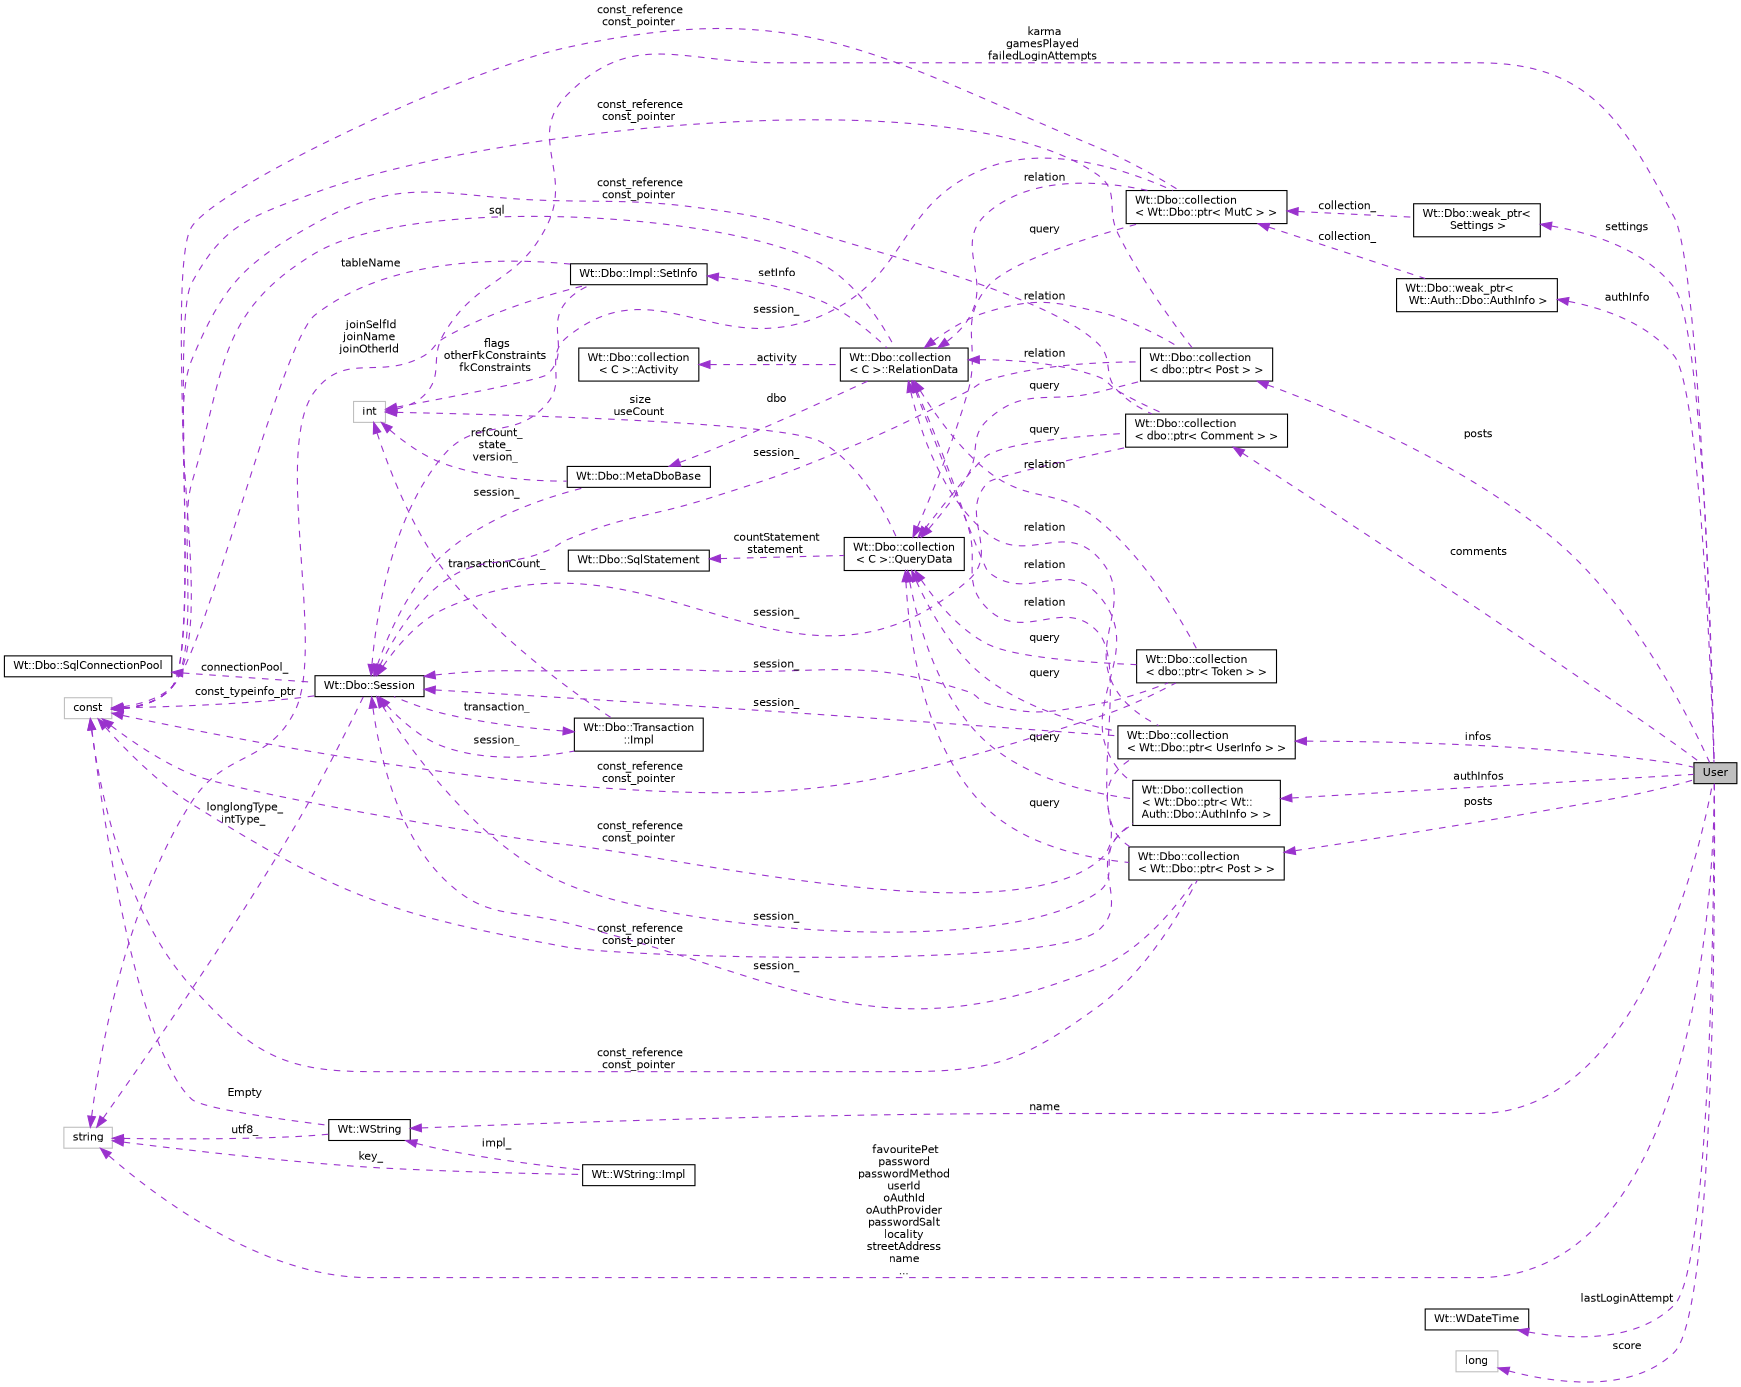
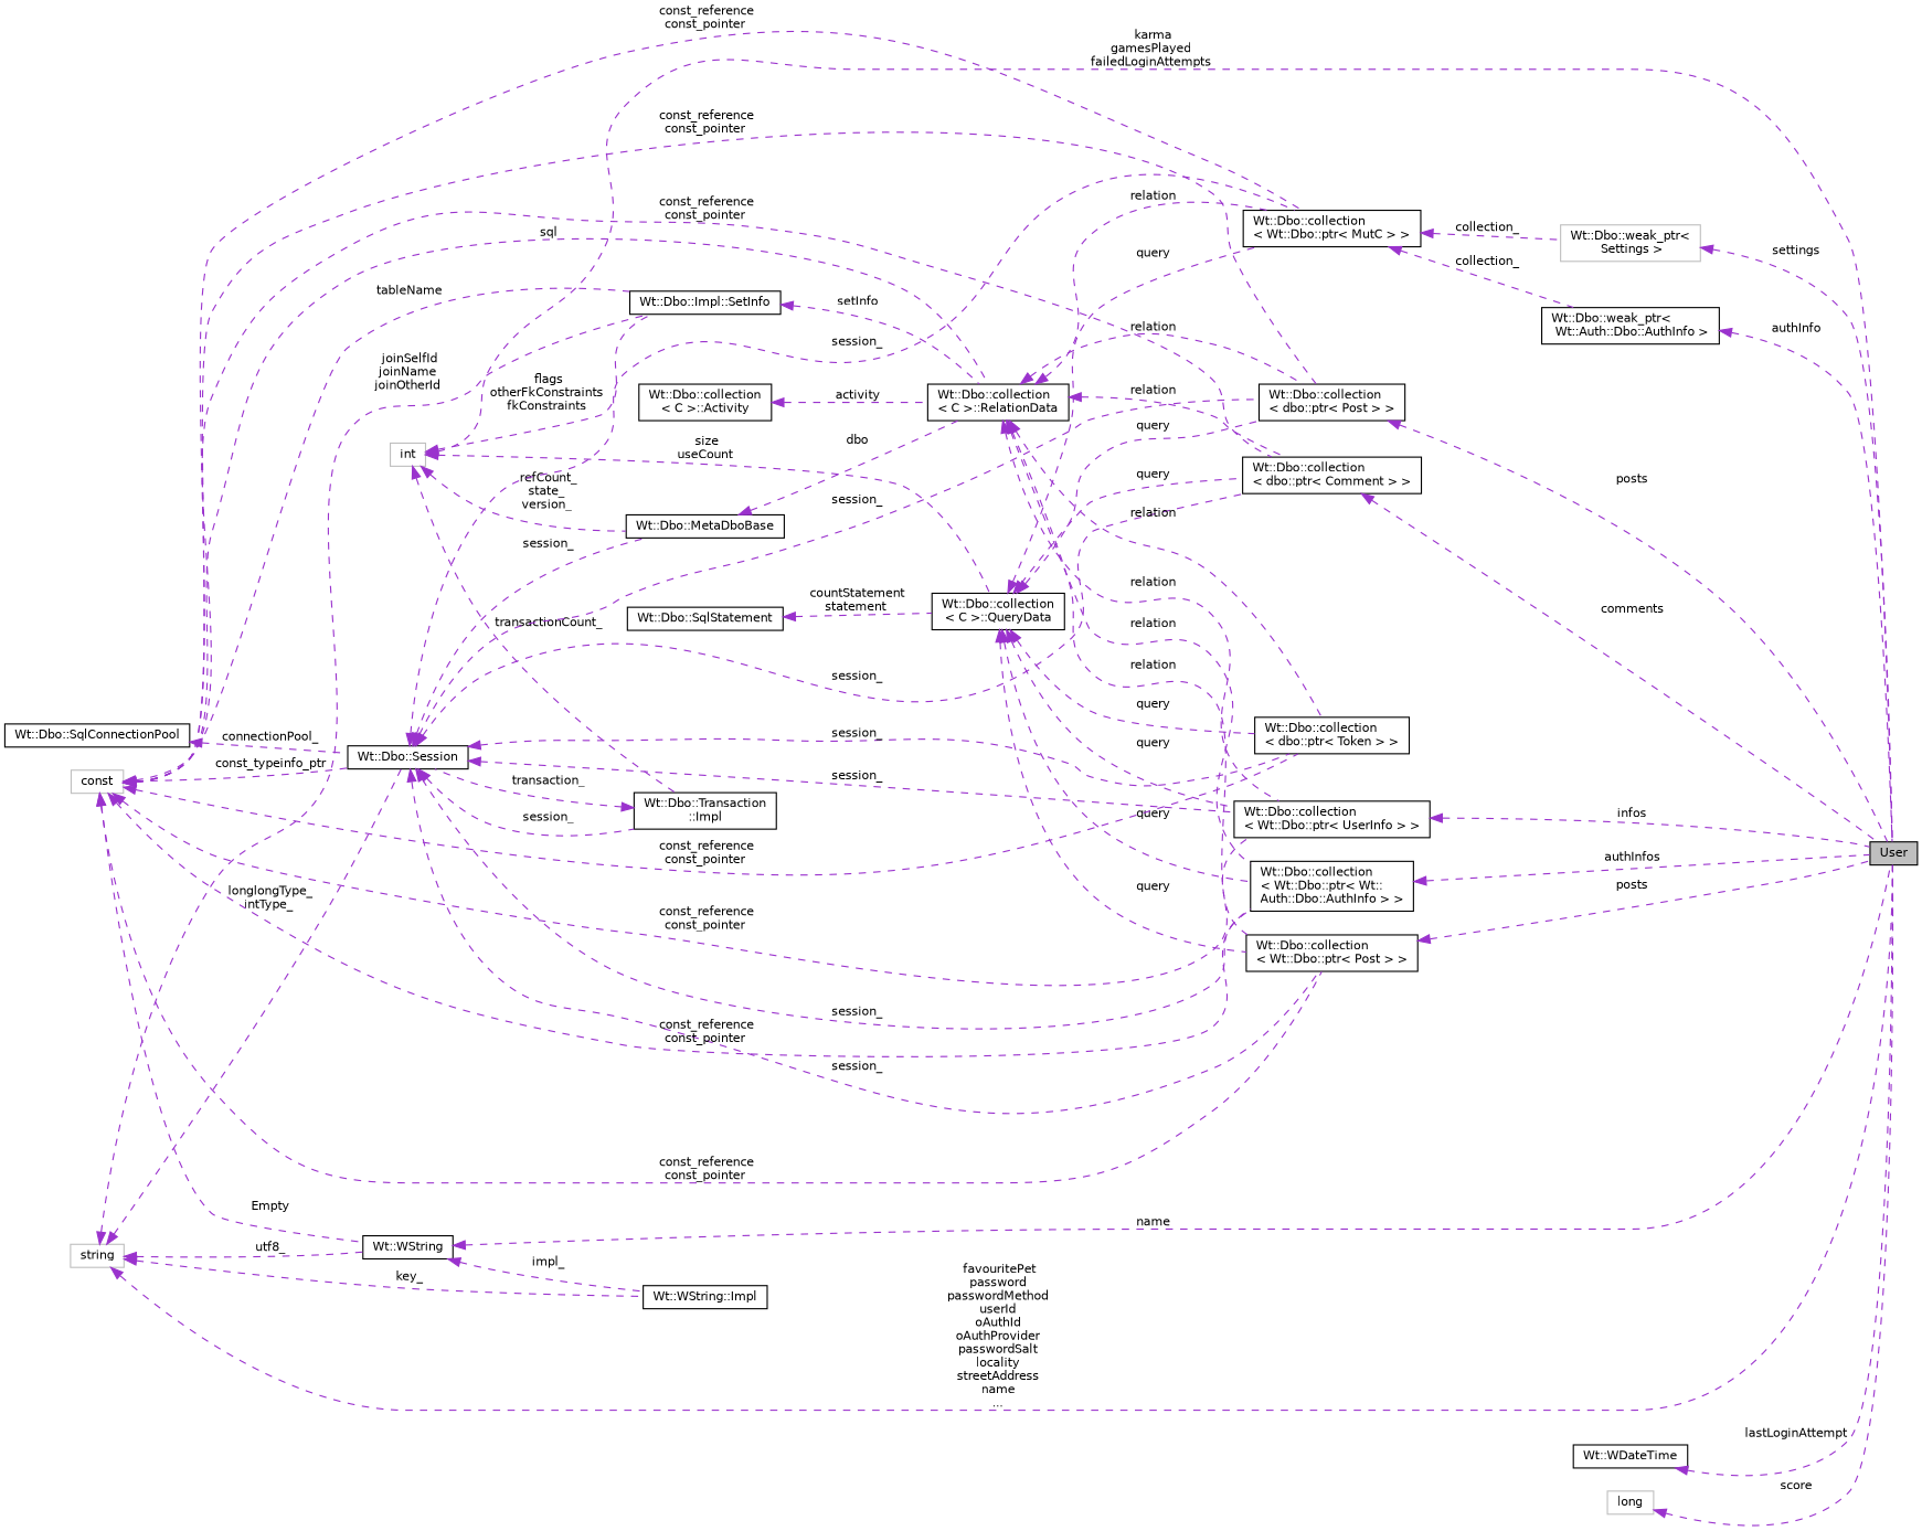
  digraph {
    rankdir=LR
    node [color=black fillcolor=white fontname=Helvetica fontsize=10 shape=record style=filled]
    edge [color=darkorchid3 dir=back fontname=Helvetica fontsize=10 labelfontname=Helvetica labelfontsize=10 style=dashed]
    n1 [fillcolor=grey75 fontcolor=black height=0.2 label=User width=0.4]
-   n2 [height=0.2 label="Wt::Dbo::weak_ptr\<\l Settings \>" width=0.4]
+   n2 [color=grey75 height=0.2 label="Wt::Dbo::weak_ptr\<\l Settings \>" width=0.4]
    n3 [height=0.2 label="Wt::Dbo::collection\l\< Wt::Dbo::ptr\< MutC \> \>" width=0.4]
    n4 [height=0.2 label="Wt::Dbo::weak_ptr\<\l Wt::Auth::Dbo::AuthInfo \>" width=0.4]
    n5 [height=0.2 label="Wt::Dbo::collection\l\< C \>::QueryData" width=0.4]
    n6 [height=0.2 label="Wt::Dbo::collection\l\< Wt::Dbo::ptr\< Post \> \>" width=0.4]
    n7 [height=0.2 label="Wt::Dbo::collection\l\< Wt::Dbo::ptr\< Wt::\lAuth::Dbo::AuthInfo \> \>" width=0.4]
    n8 [height=0.2 label="Wt::Dbo::collection\l\< dbo::ptr\< Token \> \>" width=0.4]
    n9 [height=0.2 label="Wt::Dbo::collection\l\< dbo::ptr\< Comment \> \>" width=0.4]
    n10 [height=0.2 label="Wt::Dbo::collection\l\< Wt::Dbo::ptr\< UserInfo \> \>" width=0.4]
    n11 [height=0.2 label="Wt::Dbo::collection\l\< dbo::ptr\< Post \> \>" width=0.4]
    n12 [height=0.2 label="Wt::Dbo::SqlStatement" width=0.4]
    n13 [color=grey75 height=0.2 label=int width=0.4]
    n14 [height=0.2 label="Wt::Dbo::Transaction\l::Impl" width=0.4]
    n15 [height=0.2 label="Wt::Dbo::MetaDboBase" width=0.4]
    n16 [height=0.2 label="Wt::Dbo::Impl::SetInfo" width=0.4]
    n17 [height=0.2 label="Wt::Dbo::Session" width=0.4]
    n18 [height=0.2 label="Wt::Dbo::collection\l\< C \>::RelationData" width=0.4]
    n19 [color=grey75 height=0.2 label=string width=0.4]
    n20 [height=0.2 label="Wt::WString" width=0.4]
    n21 [height=0.2 label="Wt::WString::Impl" width=0.4]
    n22 [color=grey75 height=0.2 label=const width=0.4]
    n23 [height=0.2 label="Wt::Dbo::SqlConnectionPool" width=0.4]
    n24 [height=0.2 label="Wt::Dbo::collection\l\< C \>::Activity" width=0.4]
    n25 [height=0.2 label="Wt::WDateTime" width=0.4]
    n26 [color=grey75 height=0.2 label=long width=0.4]
    n2 -> n1 [label=" settings"]
    n3 -> n2 [label=" collection_"]
    n3 -> n4 [label=" collection_"]
    n4 -> n1 [label=" authInfo"]
    n5 -> n3 [label=" query"]
    n5 -> n6 [label=" query"]
    n5 -> n7 [label=" query"]
    n5 -> n8 [label=" query"]
    n5 -> n9 [label=" query"]
    n5 -> n10 [label=" query"]
    n5 -> n11 [label=" query"]
    n6 -> n1 [label=" posts"]
    n7 -> n1 [label=" authInfos"]
    n9 -> n1 [label=" comments"]
    n10 -> n1 [label=" infos"]
    n11 -> n1 [label=" posts"]
    n12 -> n5 [label=" countStatement\nstatement"]
    n13 -> n1 [label=" karma\ngamesPlayed\nfailedLoginAttempts"]
    n13 -> n5 [label=" size\nuseCount"]
    n13 -> n14 [label=" transactionCount_"]
    n13 -> n15 [label=" refCount_\nstate_\nversion_"]
    n13 -> n16 [label=" flags\notherFkConstraints\nfkConstraints"]
    n14 -> n17 [label=" transaction_"]
    n15 -> n18 [label=" dbo"]
    n16 -> n18 [label=" setInfo"]
    n17 -> n3 [label=" session_"]
    n17 -> n6 [label=" session_"]
    n17 -> n7 [label=" session_"]
    n17 -> n8 [label=" session_"]
    n17 -> n9 [label=" session_"]
    n17 -> n10 [label=" session_"]
    n17 -> n11 [label=" session_"]
    n17 -> n14 [label=" session_"]
    n17 -> n15 [label=" session_"]
    n18 -> n3 [label=" relation"]
    n18 -> n6 [label=" relation"]
    n18 -> n7 [label=" relation"]
    n18 -> n8 [label=" relation"]
    n18 -> n9 [label=" relation"]
    n18 -> n10 [label=" relation"]
    n18 -> n11 [label=" relation"]
    n19 -> n1 [label=" favouritePet\npassword\npasswordMethod\nuserId\noAuthId\noAuthProvider\npasswordSalt\nlocality\nstreetAddress\nname\n..."]
    n19 -> n16 [label=" joinSelfId\njoinName\njoinOtherId"]
    n19 -> n17 [label=" longlongType_\nintType_"]
    n19 -> n20 [label=" utf8_"]
    n19 -> n21 [label=" key_"]
    n20 -> n1 [label=" name"]
    n20 -> n21 [label=" impl_"]
    n22 -> n3 [label=" const_reference\nconst_pointer"]
    n22 -> n6 [label=" const_reference\nconst_pointer"]
    n22 -> n7 [label=" const_reference\nconst_pointer"]
    n22 -> n8 [label=" const_reference\nconst_pointer"]
    n22 -> n9 [label=" const_reference\nconst_pointer"]
    n22 -> n10 [label=" const_reference\nconst_pointer"]
    n22 -> n11 [label=" const_reference\nconst_pointer"]
    n22 -> n16 [label=" tableName"]
    n22 -> n17 [label=" const_typeinfo_ptr"]
    n22 -> n18 [label=" sql"]
    n22 -> n20 [label=" Empty"]
    n23 -> n17 [label=" connectionPool_"]
    n24 -> n18 [label=" activity"]
    n25 -> n1 [label=" lastLoginAttempt"]
    n26 -> n1 [label=" score"]
  }
